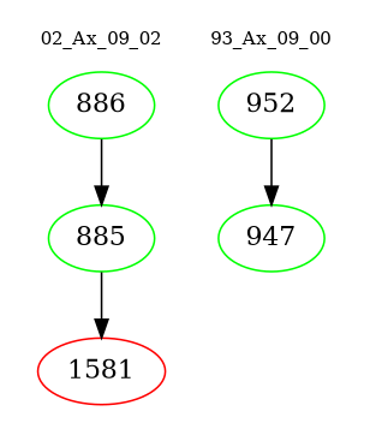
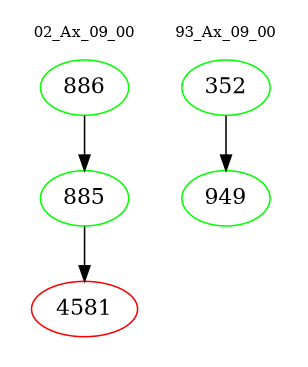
  digraph {
    node [color=green]
    edge [color=black]
    n1 [label=886]
    n2 [label=885]
-   n3 [color=red label=1581]
-   n4 [label=952]
-   n5 [label=947]
+   n3 [color=red label=4581]
+   n4 [label=352]
+   n5 [label=949]
    subgraph cluster_1 {
      color=white
      fontsize=10
-     label="02_Ax_09_02"
+     label="02_Ax_09_00"
      n1
      n2
      n3
    }
    subgraph cluster_2 {
      color=white
      fontsize=10
      label="93_Ax_09_00"
      n4
      n5
    }
    n1 -> n2
    n2 -> n3
    n4 -> n5
  }
